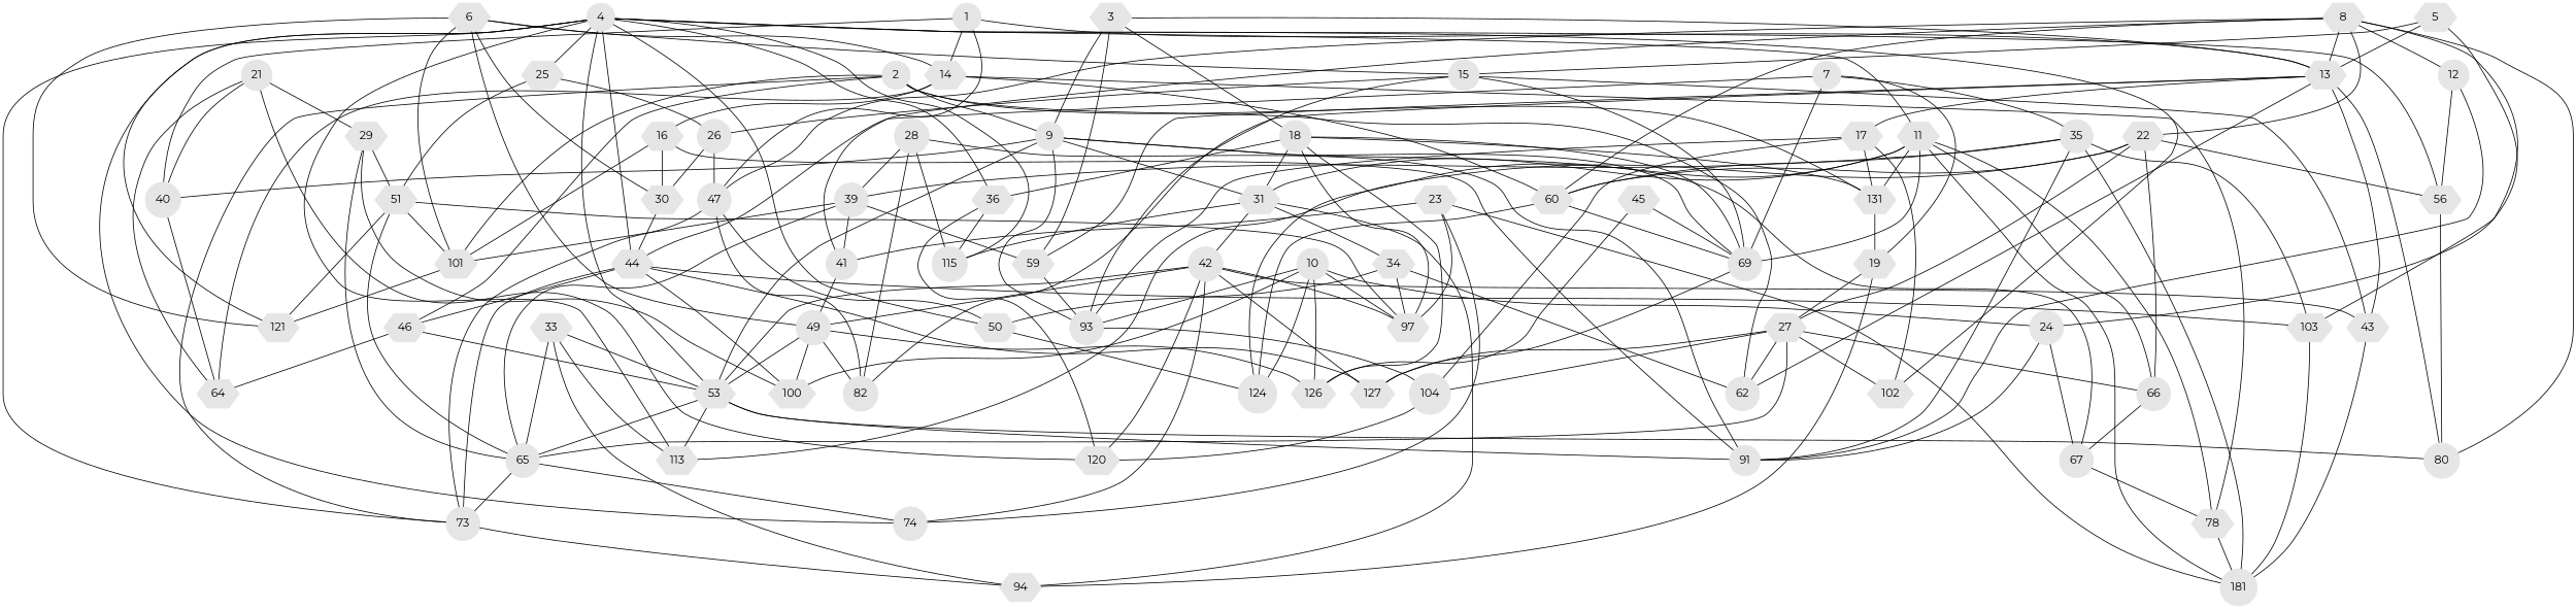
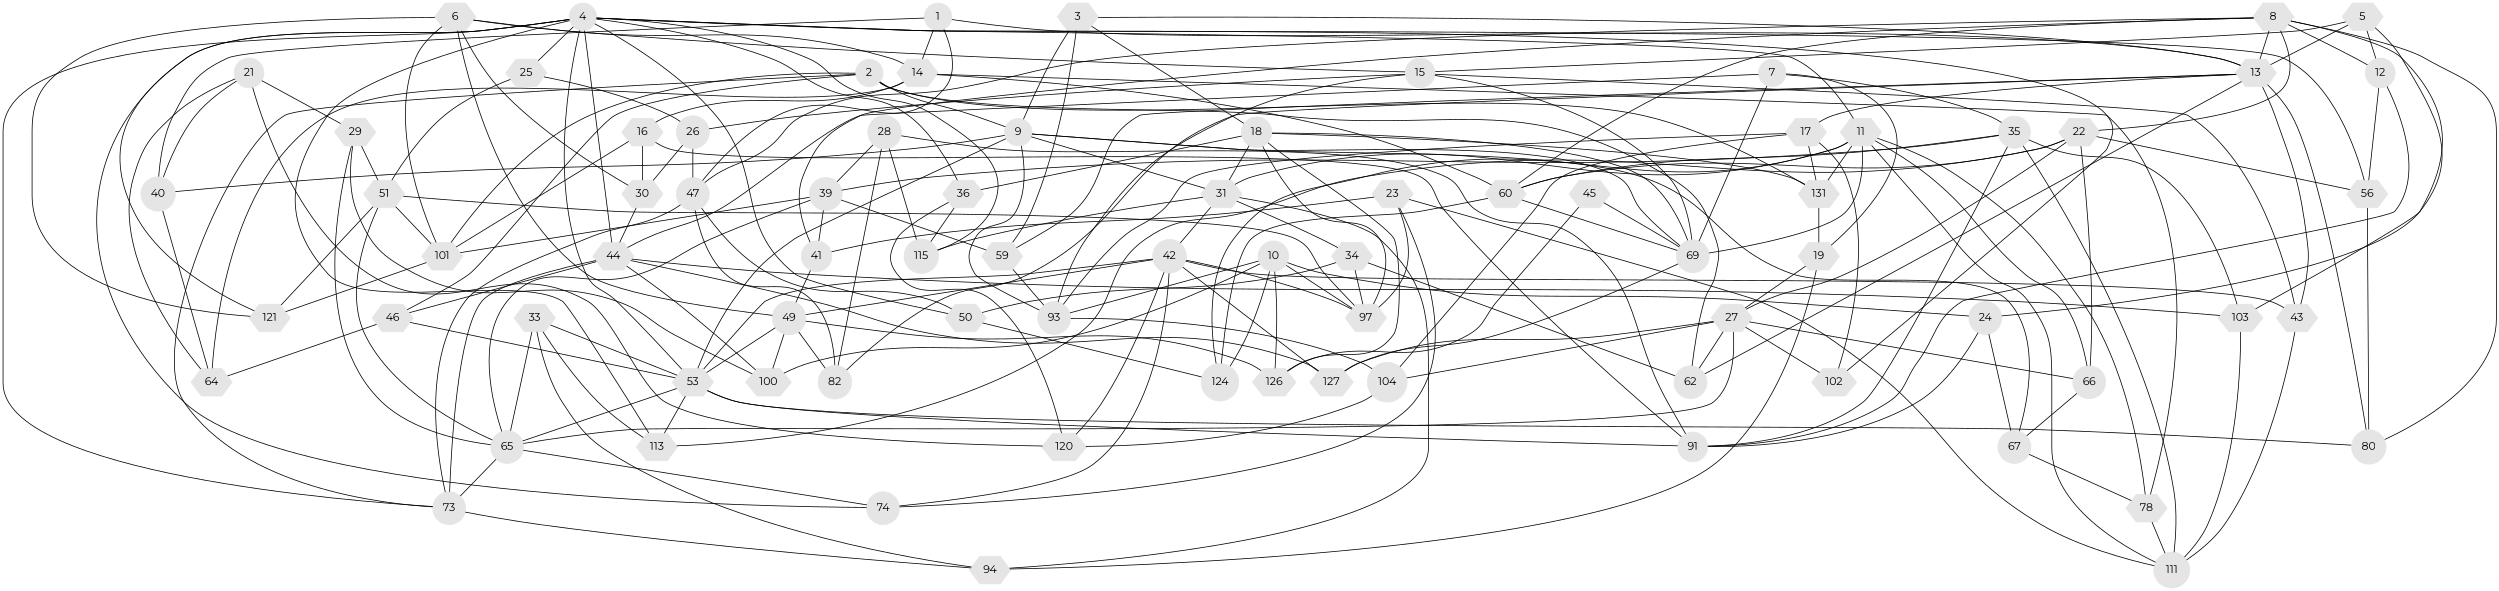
  graph {
    fontname=Montserrat
    node [color=gray90 fontname=Montserrat shape=hexagon style=filled]
    edge [fontname=Montserrat]
    13 [super="+88+75"]
    62 [shape=circle]
    59
    80 [shape=circle]
    17 [super="+55"]
    43
    82 [shape=circle]
    1 [shape=circle]
    14 [super="+95"]
    40 [shape=circle]
    47 [shape=circle super="+92"]
    60 [super="+98"]
    78
    16
    64
    73 [shape=circle super="+122"]
    50
    2 [shape=circle super="+134"]
    9 [shape=circle super="+48"]
    46
    101 [super="+114"]
    131
    53 [super="+72+93+106"]
    69 [shape=circle super="+99+71"]
    31 [super="+32+117"]
    n26 [label=93 shape=circle super="+133"]
    67 [shape=circle]
    94
    121
    19
    3
    18 [shape=circle super="+85+61"]
    36
    97 [super="+107"]
    126
    4 [shape=circle super="+89+76+116+105"]
    11 [super="+37+20"]
    25
    44 [super="+58"]
    56
    74 [shape=circle]
    102
    113
    115 [shape=circle]
    124 [shape=circle]
    66 [shape=circle]
-   111 [shape=circle super="+119" label=181]
+   111 [shape=circle super="+119"]
    26 [shape=circle]
    51 [super="+112+90"]
    120
    103
    100
    127
    91 [shape=circle super="+109"]
    65 [shape=circle super="+86+87"]
    5
    12 [shape=circle]
    15 [shape=circle super="+84"]
    24 [shape=circle]
    6 [super="+96"]
    30
    49 [shape=circle super="+57+54"]
    7 [shape=circle]
    35 [shape=circle super="+110"]
    27 [super="+52"]
    39 [shape=circle super="+81"]
    8 [super="+38+130"]
    22 [super="+70"]
    41 [shape=circle]
    34
    42 [shape=circle super="+77+132"]
    104 [shape=circle]
    10 [shape=circle super="+68"]
    21 [shape=circle]
    29
    23
    28 [shape=circle]
    33
    45
    13 -- 62
    13 -- 59
    13 -- 80
    13 -- 17
    13 -- 43
    13 -- 82
    59 -- n26
    17 -- 131
    17 -- n26
    17 -- 102
    17 -- 104
    43 -- 111
    1 -- 13
    1 -- 14
    1 -- 40
    1 -- 47
    14 -- 60
    14 -- 78
    14 -- 16
    14 -- 64
    40 -- 64
    47 -- 82
    47 -- 73
    47 -- 50
    60 -- 69
    60 -- 124
    78 -- 111
    16 -- 101
    16 -- 91
    16 -- 30
    73 -- 94
    50 -- 124
    2 -- 62
    2 -- 73
    2 -- 9
    2 -- 46
    2 -- 101
    2 -- 131
    9 -- 40
    9 -- 53
    9 -- 69
    9 -- 31
    9 -- n26
    9 -- 67
    46 -- 64
    46 -- 53
    101 -- 121
    131 -- 19
    53 -- 80
    53 -- 113
    53 -- 91
    53 -- 65
    69 -- 127
    31 -- 94
    31 -- 115
    31 -- 34
    31 -- 42
    n26 -- 104
    67 -- 78
    19 -- 94
    19 -- 27
    3 -- 13
    3 -- 59
    3 -- 9
    3 -- 18
    18 -- 131
    18 -- 69
    18 -- 31 [weight=2]
    18 -- 36
    18 -- 97
    18 -- 126
    36 -- 115
    36 -- 120
    4 -- 73
    4 -- 50
    4 -- 53
    4 -- 121
    4 -- 36
    4 -- 11
    4 -- 25 [weight=2]
    4 -- 44
    4 -- 56
    4 -- 74
    4 -- 102
    4 -- 113
    4 -- 115
    11 -- 78
    11 -- 131
    11 -- 69
    11 -- 31
    11 -- 124
    11 -- 66
    11 -- 111
    25 -- 26
    25 -- 51
    44 -- 73
    44 -- 46
    44 -- 103
    44 -- 100
    44 -- 127
    56 -- 80
    66 -- 67
    26 -- 47
    26 -- 30
    51 -- 101
    51 -- 121
    51 -- 97
    51 -- 65
    103 -- 111
    65 -- 73
    65 -- 74
    5 -- 13
+   5 -- 12
    5 -- 15
    5 -- 24
    12 -- 56
    12 -- 91
    15 -- 43
    15 -- 69
    15 -- n26
    15 -- 26
    24 -- 67
    24 -- 91
    6 -- 14
    6 -- 101
    6 -- 121
    6 -- 15
    6 -- 30
    6 -- 49
    30 -- 44
    49 -- 82
    49 -- 53
    49 -- 126
    49 -- 100
    7 -- 69
    7 -- 19
    7 -- 44
    7 -- 35
    35 -- 60
    35 -- 111
    35 -- 103
    35 -- 91
    35 -- 39
    27 -- 62
    27 -- 102
    27 -- 66
    27 -- 127
    27 -- 65
    27 -- 104
    39 -- 59
    39 -- 101
    39 -- 65
    39 -- 41
    8 -- 13
    8 -- 80
    8 -- 47
    8 -- 60
    8 -- 103
    8 -- 12
    8 -- 22
    8 -- 41
    22 -- 60
    22 -- 56
    22 -- 113
    22 -- 66
    22 -- 27
    41 -- 49
    34 -- 62
    34 -- 50
    34 -- 97
    42 -- 43
    42 -- 53
    42 -- 97
    42 -- 74
    42 -- 120
    42 -- 127
    42 -- 49
    104 -- 120
    10 -- n26
    10 -- 97
    10 -- 126
    10 -- 124
    10 -- 100
    10 -- 24
    21 -- 40
    21 -- 64
    21 -- 120
    21 -- 29
    29 -- 51
    29 -- 100
    29 -- 65
    23 -- 97
    23 -- 74
    23 -- 111
    23 -- 41
    28 -- 82
    28 -- 115
    28 -- 91
    28 -- 39
    33 -- 53
    33 -- 94
    33 -- 113
    33 -- 65
    45 -- 69
    45 -- 126
  }
